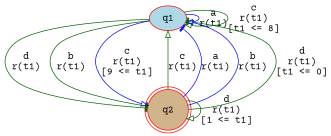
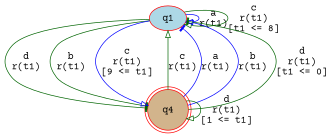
  digraph {
    fontname="Courier Prime"
    node [style=filled color=red fontname="Courier Prime"]
    edge [color=darkgreen arrowhead=onormal fontname="Courier Prime"]
    n1 [label=q1 fillcolor=lightblue]
-   n2 [label=q2 shape=doublecircle fillcolor=tan]
+   n2 [label=q4 shape=doublecircle fillcolor=tan]
    n1 -> n1 [label="a\nr(t1)\n" color=blue]
    n1 -> n1 [label="c\nr(t1)\n[t1 <= 8]"]
    n1 -> n2 [label="d\nr(t1)\n" arrowhead=tee]
    n1 -> n2 [label="b\nr(t1)\n" arrowhead=tee]
    n1 -> n2 [label="c\nr(t1)\n[9 <= t1]" color=blue]
    n2 -> n1 [label="c\nr(t1)\n"]
    n2 -> n1 [label="a\nr(t1)\n" color=blue arrowhead=tee]
    n2 -> n1 [label="b\nr(t1)\n" color=blue]
    n2 -> n1 [label="d\nr(t1)\n[t1 <= 0]" arrowhead=tee]
    n2 -> n2 [label="d\nr(t1)\n[1 <= t1]"]
  }
